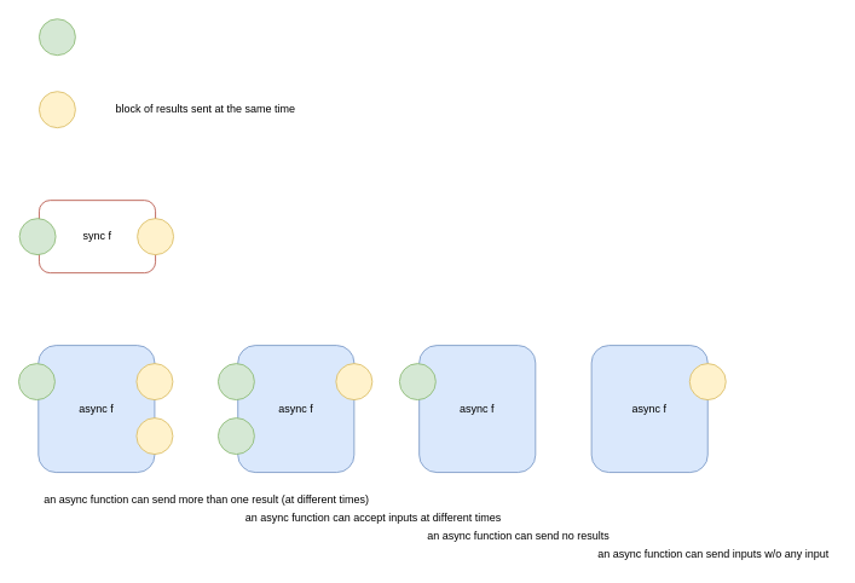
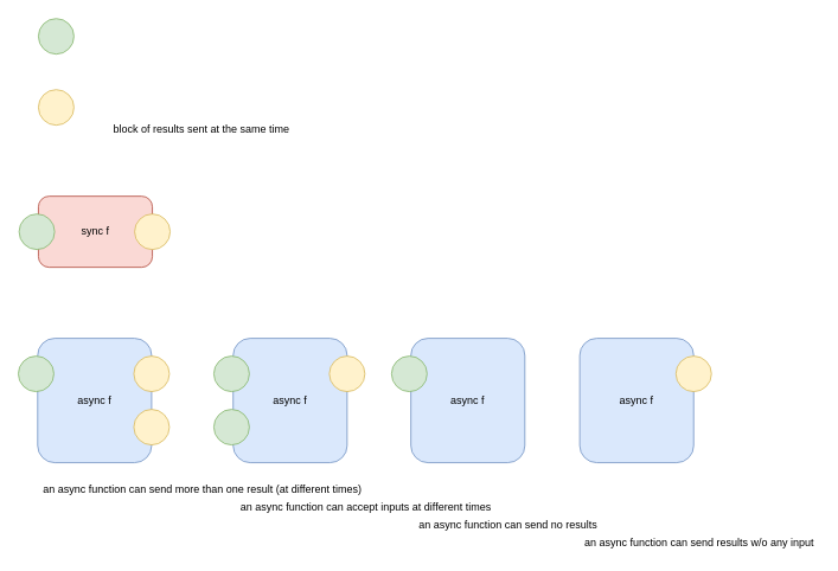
  <mxCell id="0" />
  <mxCell id="1" parent="0" />
- <mxCell id="2" value="sync f" style="rounded=1;whiteSpace=wrap;html=1;align=center;fillColor=#ffffff;strokeColor=#ae4132;" vertex="1" parent="1"><mxGeometry x="42.75" y="220" width="128.25" height="80" as="geometry" /></mxCell>
+ <mxCell id="2" value="sync f" style="rounded=1;whiteSpace=wrap;html=1;align=center;fillColor=#fad9d5;strokeColor=#ae4132;" vertex="1" parent="1"><mxGeometry x="42.75" y="220" width="128.25" height="80" as="geometry" /></mxCell>
  <mxCell id="3" value="" style="ellipse;whiteSpace=wrap;html=1;aspect=fixed;strokeColor=#82b366;align=center;fillColor=#d5e8d4;" vertex="1" parent="1"><mxGeometry x="21" y="240" width="40" height="40" as="geometry" /></mxCell>
  <mxCell id="4" value="" style="ellipse;whiteSpace=wrap;html=1;aspect=fixed;strokeColor=#d6b656;align=center;fillColor=#fff2cc;" vertex="1" parent="1"><mxGeometry x="151" y="240" width="40" height="40" as="geometry" /></mxCell>
  <mxCell id="5" value="async f" style="rounded=1;whiteSpace=wrap;html=1;align=center;fillColor=#dae8fc;strokeColor=#6c8ebf;" vertex="1" parent="1"><mxGeometry x="41.88" y="380" width="128.25" height="140" as="geometry" /></mxCell>
  <mxCell id="6" value="" style="ellipse;whiteSpace=wrap;html=1;aspect=fixed;strokeColor=#82b366;align=center;fillColor=#d5e8d4;" vertex="1" parent="1"><mxGeometry x="20.13" y="400" width="40" height="40" as="geometry" /></mxCell>
  <mxCell id="7" value="" style="ellipse;whiteSpace=wrap;html=1;aspect=fixed;strokeColor=#d6b656;align=center;fillColor=#fff2cc;" vertex="1" parent="1"><mxGeometry x="150.13" y="400" width="40" height="40" as="geometry" /></mxCell>
  <mxCell id="8" value="" style="ellipse;whiteSpace=wrap;html=1;aspect=fixed;strokeColor=#d6b656;align=center;fillColor=#fff2cc;" vertex="1" parent="1"><mxGeometry x="150.13" y="460" width="40" height="40" as="geometry" /></mxCell>
  <mxCell id="9" value="async f" style="rounded=1;whiteSpace=wrap;html=1;align=center;fillColor=#dae8fc;strokeColor=#6c8ebf;" vertex="1" parent="1"><mxGeometry x="261.88" y="380" width="128.25" height="140" as="geometry" /></mxCell>
  <mxCell id="10" value="" style="ellipse;whiteSpace=wrap;html=1;aspect=fixed;strokeColor=#82b366;align=center;fillColor=#d5e8d4;" vertex="1" parent="1"><mxGeometry x="240.13" y="400" width="40" height="40" as="geometry" /></mxCell>
  <mxCell id="11" value="" style="ellipse;whiteSpace=wrap;html=1;aspect=fixed;strokeColor=#d6b656;align=center;fillColor=#fff2cc;" vertex="1" parent="1"><mxGeometry x="370.13" y="400" width="40" height="40" as="geometry" /></mxCell>
  <mxCell id="12" value="" style="ellipse;whiteSpace=wrap;html=1;aspect=fixed;strokeColor=#82b366;align=center;fillColor=#d5e8d4;" vertex="1" parent="1"><mxGeometry x="240.13" y="460" width="40" height="40" as="geometry" /></mxCell>
  <mxCell id="13" value="async f" style="rounded=1;whiteSpace=wrap;html=1;align=center;fillColor=#dae8fc;strokeColor=#6c8ebf;" vertex="1" parent="1"><mxGeometry x="461.88" y="380" width="128.25" height="140" as="geometry" /></mxCell>
  <mxCell id="14" value="" style="ellipse;whiteSpace=wrap;html=1;aspect=fixed;strokeColor=#82b366;align=center;fillColor=#d5e8d4;" vertex="1" parent="1"><mxGeometry x="440.13" y="400" width="40" height="40" as="geometry" /></mxCell>
  <mxCell id="15" value="async f" style="rounded=1;whiteSpace=wrap;html=1;align=center;fillColor=#dae8fc;strokeColor=#6c8ebf;" vertex="1" parent="1"><mxGeometry x="651.88" y="380" width="128.25" height="140" as="geometry" /></mxCell>
  <mxCell id="16" value="" style="ellipse;whiteSpace=wrap;html=1;aspect=fixed;strokeColor=#d6b656;align=center;fillColor=#fff2cc;" vertex="1" parent="1"><mxGeometry x="760.13" y="400" width="40" height="40" as="geometry" /></mxCell>
  <mxCell id="17" value="" style="ellipse;whiteSpace=wrap;html=1;aspect=fixed;strokeColor=#82b366;align=center;fillColor=#d5e8d4;" vertex="1" parent="1"><mxGeometry x="42.75" y="20" width="40" height="40" as="geometry" /></mxCell>
  <mxCell id="18" value="" style="ellipse;whiteSpace=wrap;html=1;aspect=fixed;strokeColor=#d6b656;align=center;fillColor=#fff2cc;" vertex="1" parent="1"><mxGeometry x="42.75" y="100" width="40" height="40" as="geometry" /></mxCell>
- <mxCell id="19" value="block of results sent at the same time" style="text;html=1;align=center;verticalAlign=middle;resizable=0;points=[];autosize=1;strokeColor=none;" vertex="1" parent="1"><mxGeometry x="121" y="110" width="210" height="20" as="geometry" /></mxCell>
+ <mxCell id="19" value="block of results sent at the same time" style="text;html=1;align=center;verticalAlign=middle;resizable=0;points=[];autosize=1;strokeColor=none;" vertex="1" parent="1"><mxGeometry x="121" y="135" width="210" height="20" as="geometry" /></mxCell>
  <mxCell id="20" value="an async function can send more than one result (at different times)" style="text;html=1;align=center;verticalAlign=middle;resizable=0;points=[];autosize=1;strokeColor=none;" vertex="1" parent="1"><mxGeometry x="41.88" y="540" width="370" height="20" as="geometry" /></mxCell>
  <mxCell id="21" value="an async function can accept inputs at different times" style="text;html=1;align=center;verticalAlign=middle;resizable=0;points=[];autosize=1;strokeColor=none;" vertex="1" parent="1"><mxGeometry x="261" y="560" width="300" height="20" as="geometry" /></mxCell>
  <mxCell id="22" value="an async function can send no results" style="text;html=1;align=center;verticalAlign=middle;resizable=0;points=[];autosize=1;strokeColor=none;" vertex="1" parent="1"><mxGeometry x="461" y="580" width="220" height="20" as="geometry" /></mxCell>
- <mxCell id="23" value="an async function can send inputs w/o any input" style="text;html=1;align=center;verticalAlign=middle;resizable=0;points=[];autosize=1;strokeColor=none;" vertex="1" parent="1"><mxGeometry x="651" y="600" width="270" height="20" as="geometry" /></mxCell>
+ <mxCell id="23" value="an async function can send results w/o any input" style="text;html=1;align=center;verticalAlign=middle;resizable=0;points=[];autosize=1;strokeColor=none;" vertex="1" parent="1"><mxGeometry x="651" y="600" width="270" height="20" as="geometry" /></mxCell>
